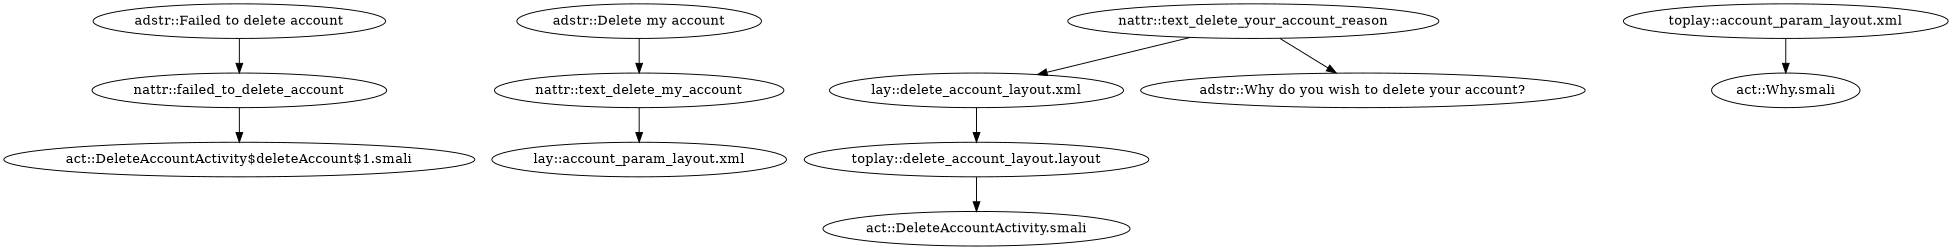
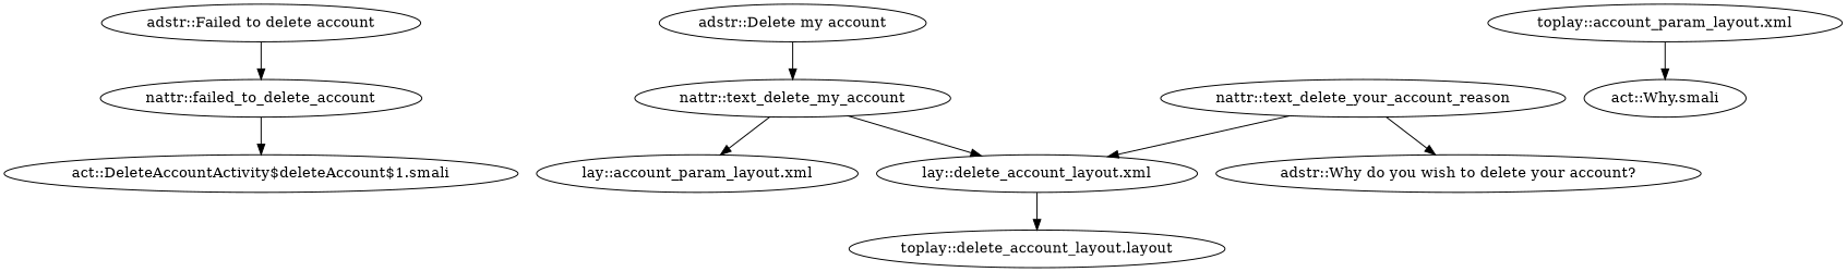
  digraph {
    "adstr::Failed to delete account"
    "nattr::failed_to_delete_account"
    "act::DeleteAccountActivity$deleteAccount$1.smali"
    "adstr::Delete my account"
    "nattr::text_delete_my_account"
    "lay::delete_account_layout.xml"
    "lay::account_param_layout.xml"
    n8 [label="toplay::delete_account_layout.layout"]
    "nattr::text_delete_your_account_reason"
    "adstr::Why do you wish to delete your account?"
-   "act::DeleteAccountActivity.smali"
    n12 [label="act::Why.smali"]
    "toplay::account_param_layout.xml"
    "adstr::Failed to delete account" -> "nattr::failed_to_delete_account"
    "nattr::failed_to_delete_account" -> "act::DeleteAccountActivity$deleteAccount$1.smali"
    "adstr::Delete my account" -> "nattr::text_delete_my_account"
+   "nattr::text_delete_my_account" -> "lay::delete_account_layout.xml"
    "nattr::text_delete_my_account" -> "lay::account_param_layout.xml"
    "lay::delete_account_layout.xml" -> n8
-   n8 -> "act::DeleteAccountActivity.smali"
    "nattr::text_delete_your_account_reason" -> "lay::delete_account_layout.xml"
    "nattr::text_delete_your_account_reason" -> "adstr::Why do you wish to delete your account?"
    "toplay::account_param_layout.xml" -> n12
  }
